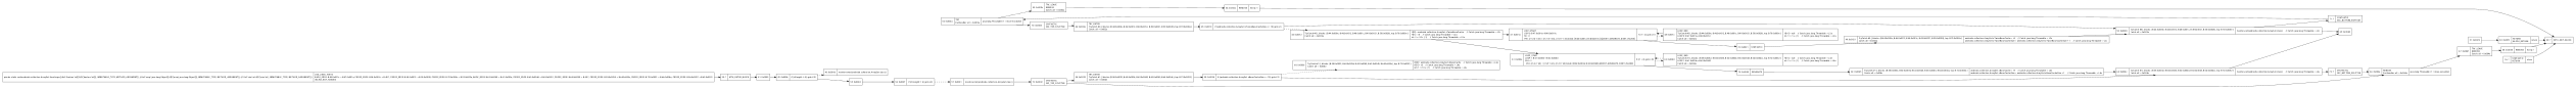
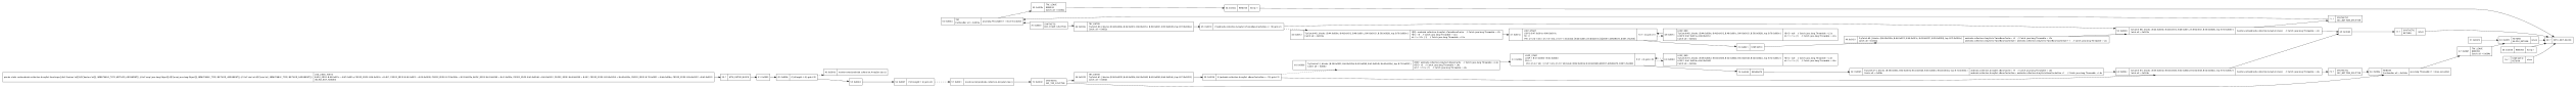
  digraph {
    fontname="Roboto Condensed"
    rankdir=LR
    node [fontname="Roboto Condensed" shape=record]
    edge [fontname="Roboto Condensed"]
    n1 [label="{39\:\ ?|MTH_ENTER_BLOCK\l}"]
    n2 [label="{41\:\ 0x0000}"]
    n3 [label="{42\:\ 0x000b|if (r8.length != 8) goto L20\l}"]
    n4 [label="{43\:\ 0x000d|monitor\-enter(androidx.collection.ArraySet.class)\l}"]
    n5 [label="{55\:\ 0x002d}"]
    n6 [label="{56\:\ 0x002f|if (r8.length != 4) goto L38\l}"]
-   n7 [label="{70\:\ 0x000e|SYNTHETIC\lEXC_TOP_SPLITTER\l}"]
+   n7 [label="{70\:\ 0x000e|SYNTHETIC\lEXC_START_SPLITTER\l}"]
    n8 [label="{44\:\ 0x000e|TRY_ENTER\lTryCatch #0 \{, blocks: (B:44:0x000e, B:46:0x0012, B:48:0x001c, B:49:0x0021, B:50:0x0028), top: B:70:0x000e \}\lCatch: all \-\> 0x002a\l}"]
    n9 [label="{52\:\ 0x002a|TRY\lExcHandler: all \-\> 0x002a\l|java.lang.Throwable r1 = move\-exception\l}"]
    n10 [label="{45\:\ 0x0010|if (androidx.collection.ArraySet.sTwiceBaseCacheSize \>= 10) goto L12\l}"]
    n11 [label="{53\:\ 0x002b|TRY_LEAVE\lREMOVE\lCatch: all \-\> 0x002a\l}"]
    n12 [label="{46\:\ 0x0012|TryCatch #0 \{, blocks: (B:44:0x000e, B:46:0x0012, B:48:0x001c, B:49:0x0021, B:50:0x0028), top: B:70:0x000e \}\lCatch: all \-\> 0x002a\l|r9[0] = androidx.collection.ArraySet.sTwiceBaseCache     \/\/ Catch: java.lang.Throwable \-\> L2a\lr9[1] = r8     \/\/ Catch: java.lang.Throwable \-\> L2a\lint r1 = r10 + (\-1)     \/\/ Catch: java.lang.Throwable \-\> L2a\l}"]
    n13 [label="{50\:\ 0x0028|TryCatch #0 \{, blocks: (B:44:0x000e, B:46:0x0012, B:48:0x001c, B:49:0x0021, B:50:0x0028), top: B:70:0x000e \}\lCatch: all \-\> 0x002a\l|monitor\-exit(androidx.collection.ArraySet.class)     \/\/ Catch: java.lang.Throwable \-\> L2a\l}"]
    n14 [label="{47\:\ 0x001a|LOOP_START\lLOOP:0: B:47:0x001a\-\>B:48:0x001c\lPHI: r1 \l  PHI: (r1v14 'i' int) = (r1v13 'i' int), (r1v17 'i' int) binds: [B:46:0x0012, B:48:0x001c] A[DONT_GENERATE, DONT_INLINE]\l|if (r1 \< 2) goto L10\l}"]
-   n15 [label="{71\:\ ?|SYNTHETIC\lEXC_BOTTOM_BOTTOM\l}"]
+   n15 [label="{71\:\ ?|SYNTHETIC\lEXC_BOTTOM_SPLITTER\l}"]
    n16 [label="{65\:\ 0x004d}"]
    n17 [label="{48\:\ 0x001c|LOOP_END\lTryCatch #0 \{, blocks: (B:44:0x000e, B:46:0x0012, B:48:0x001c, B:49:0x0021, B:50:0x0028), top: B:70:0x000e \}\lLOOP:0: B:47:0x001a\-\>B:48:0x001c\lCatch: all \-\> 0x002a\l|r9[r1] = null     \/\/ Catch: java.lang.Throwable \-\> L2a\lint r1 = r1 + (\-1)     \/\/ Catch: java.lang.Throwable \-\> L2a\l}"]
    n18 [label="{74\:\ 0x0021|SYNTHETIC\l}"]
    n19 [label="{49\:\ 0x0021|TryCatch #0 \{, blocks: (B:44:0x000e, B:46:0x0012, B:48:0x001c, B:49:0x0021, B:50:0x0028), top: B:70:0x000e \}\lCatch: all \-\> 0x002a\l|androidx.collection.ArraySet.sTwiceBaseCache = r9     \/\/ Catch: java.lang.Throwable \-\> L2a\landroidx.collection.ArraySet.sTwiceBaseCacheSize = androidx.collection.ArraySet.sTwiceBaseCacheSize + 1     \/\/ Catch: java.lang.Throwable \-\> L2a\l}"]
    n20 [label="{51\:\ 0x0029}"]
    n21 [label="{69\:\ 0x0051|RETURN\lBLOCK_RETURN\l|return\l}"]
    n22 [label="{40\:\ ?|MTH_EXIT_BLOCK\l}"]
    n23 [label="{54\:\ 0x002c|REMOVE\l|throw r1\l}"]
    n24 [label="{57\:\ 0x0031|monitor\-enter(androidx.collection.ArraySet.class)\l}"]
    n25 [label="{72\:\ 0x0032|SYNTHETIC\lEXC_TOP_SPLITTER\l}"]
    n26 [label="{76\:\ ?|SYNTHETIC\lRETURN\l|return\l}"]
    n27 [label="{58\:\ 0x0032|TRY_ENTER\lTryCatch #1 \{, blocks: (B:58:0x0032, B:60:0x0036, B:62:0x0040, B:63:0x0045, B:64:0x004c), top: B:72:0x0032 \}\lCatch: all \-\> 0x004e\l}"]
    n28 [label="{66\:\ 0x004e|REMOVE\lExcHandler: all \-\> 0x004e\l|java.lang.Throwable r1 = move\-exception\l}"]
    n29 [label="{59\:\ 0x0034|if (androidx.collection.ArraySet.sBaseCacheSize \>= 10) goto L31\l}"]
    n30 [label="{67\:\ 0x004f|TRY_LEAVE\lREMOVE\lCatch: all \-\> 0x004e\l}"]
    n31 [label="{60\:\ 0x0036|TryCatch #1 \{, blocks: (B:58:0x0032, B:60:0x0036, B:62:0x0040, B:63:0x0045, B:64:0x004c), top: B:72:0x0032 \}\lCatch: all \-\> 0x004e\l|r9[0] = androidx.collection.ArraySet.sBaseCache     \/\/ Catch: java.lang.Throwable \-\> L4e\lr9[1] = r8     \/\/ Catch: java.lang.Throwable \-\> L4e\lint r1 = r10 + (\-1)     \/\/ Catch: java.lang.Throwable \-\> L4e\l}"]
    n32 [label="{64\:\ 0x004c|TryCatch #1 \{, blocks: (B:58:0x0032, B:60:0x0036, B:62:0x0040, B:63:0x0045, B:64:0x004c), top: B:72:0x0032 \}\lCatch: all \-\> 0x004e\l|monitor\-exit(androidx.collection.ArraySet.class)     \/\/ Catch: java.lang.Throwable \-\> L4e\l}"]
    n33 [label="{61\:\ 0x003e|LOOP_START\lLOOP:1: B:61:0x003e\-\>B:62:0x0040\lPHI: r1 \l  PHI: (r1v6 'i' int) = (r1v5 'i' int), (r1v9 'i' int) binds: [B:60:0x0036, B:62:0x0040] A[DONT_GENERATE, DONT_INLINE]\l|if (r1 \< 2) goto L29\l}"]
    n34 [label="{73\:\ ?|SYNTHETIC\lEXC_BOTTOM_SPLITTER\l}"]
    n35 [label="{62\:\ 0x0040|LOOP_END\lTryCatch #1 \{, blocks: (B:58:0x0032, B:60:0x0036, B:62:0x0040, B:63:0x0045, B:64:0x004c), top: B:72:0x0032 \}\lLOOP:1: B:61:0x003e\-\>B:62:0x0040\lCatch: all \-\> 0x004e\l|r9[r1] = null     \/\/ Catch: java.lang.Throwable \-\> L4e\lint r1 = r1 + (\-1)     \/\/ Catch: java.lang.Throwable \-\> L4e\l}"]
    n36 [label="{75\:\ 0x0045|GENERATE\l}"]
    n37 [label="{63\:\ 0x0045|TryCatch #1 \{, blocks: (B:58:0x0032, B:60:0x0036, B:62:0x0040, B:63:0x0045, B:64:0x004c), top: B:72:0x0032 \}\lCatch: all \-\> 0x004e\l|androidx.collection.ArraySet.sBaseCache = r9     \/\/ Catch: java.lang.Throwable \-\> L4e\landroidx.collection.ArraySet.sBaseCacheSize = androidx.collection.ArraySet.sBaseCacheSize + 1     \/\/ Catch: java.lang.Throwable \-\> L4e\l}"]
+   n38 [label="{77\:\ ?|SYNTHETIC\lRETURN\l|return\l}"]
    n39 [label="{68\:\ 0x0050|REMOVE\l|throw r1\l}"]
    n40 [label="{private static void androidx.collection.ArraySet.freeArrays((r8v0 'hashes' int[] A[D('hashes' int[]), IMMUTABLE_TYPE, METHOD_ARGUMENT]), (r9v0 'array' java.lang.Object[] A[D('array' java.lang.Object[]), IMMUTABLE_TYPE, METHOD_ARGUMENT]), (r10v0 'size' int A[D('size' int), IMMUTABLE_TYPE, METHOD_ARGUMENT]))  | USE_LINES_HINTS\lBACK_EDGE: B:48:0x001c \-\> B:47:0x001a, CROSS_EDGE: B:54:0x002c \-\> B:40:?, CROSS_EDGE: B:45:0x0010 \-\> B:50:0x0028, CROSS_EDGE: B:70:0x000e \-\> B:52:0x002a, BACK_EDGE: B:62:0x0040 \-\> B:61:0x003e, CROSS_EDGE: B:65:0x004d \-\> B:69:0x0051, CROSS_EDGE: B:68:0x0050 \-\> B:40:?, CROSS_EDGE: B:59:0x0034 \-\> B:64:0x004c, CROSS_EDGE: B:72:0x0032 \-\> B:66:0x004e, CROSS_EDGE: B:56:0x002f \-\> B:69:0x0051\lINLINE_NOT_NEEDED\l}"]
    n1 -> n2
    n2 -> n3
    n3 -> n4 [style=dashed]
    n3 -> n5
    n5 -> n6
    n6 -> n24 [style=dashed]
    n7 -> n8
-   n9 -> n7
+   n7 -> n9
    n8 -> n10
    n9 -> n11
    n10 -> n12 [style=dashed]
    n10 -> n13
    n11 -> n23
    n12 -> n14
    n13 -> n15
    n13 -> n16
    n14 -> n17 [style=dashed]
    n14 -> n18
    n15 -> n9
+   n16 -> n38
    n17 -> n14
    n18 -> n19
    n19 -> n13
    n20 -> n21
    n21 -> n22
    n23 -> n22
    n24 -> n25
    n25 -> n27
    n25 -> n28
    n26 -> n22
    n27 -> n29
    n28 -> n30
    n29 -> n31 [style=dashed]
    n29 -> n32
-   n30 -> n39
-   n12 -> n33
+   n30 -> n21
+   n31 -> n33
    n32 -> n16
    n32 -> n34
    n33 -> n35 [style=dashed]
    n33 -> n36
    n34 -> n28
    n35 -> n33 [style=dashed]
    n36 -> n37
    n37 -> n32
+   n38 -> n22
    n39 -> n22
    n40 -> n1
  }
